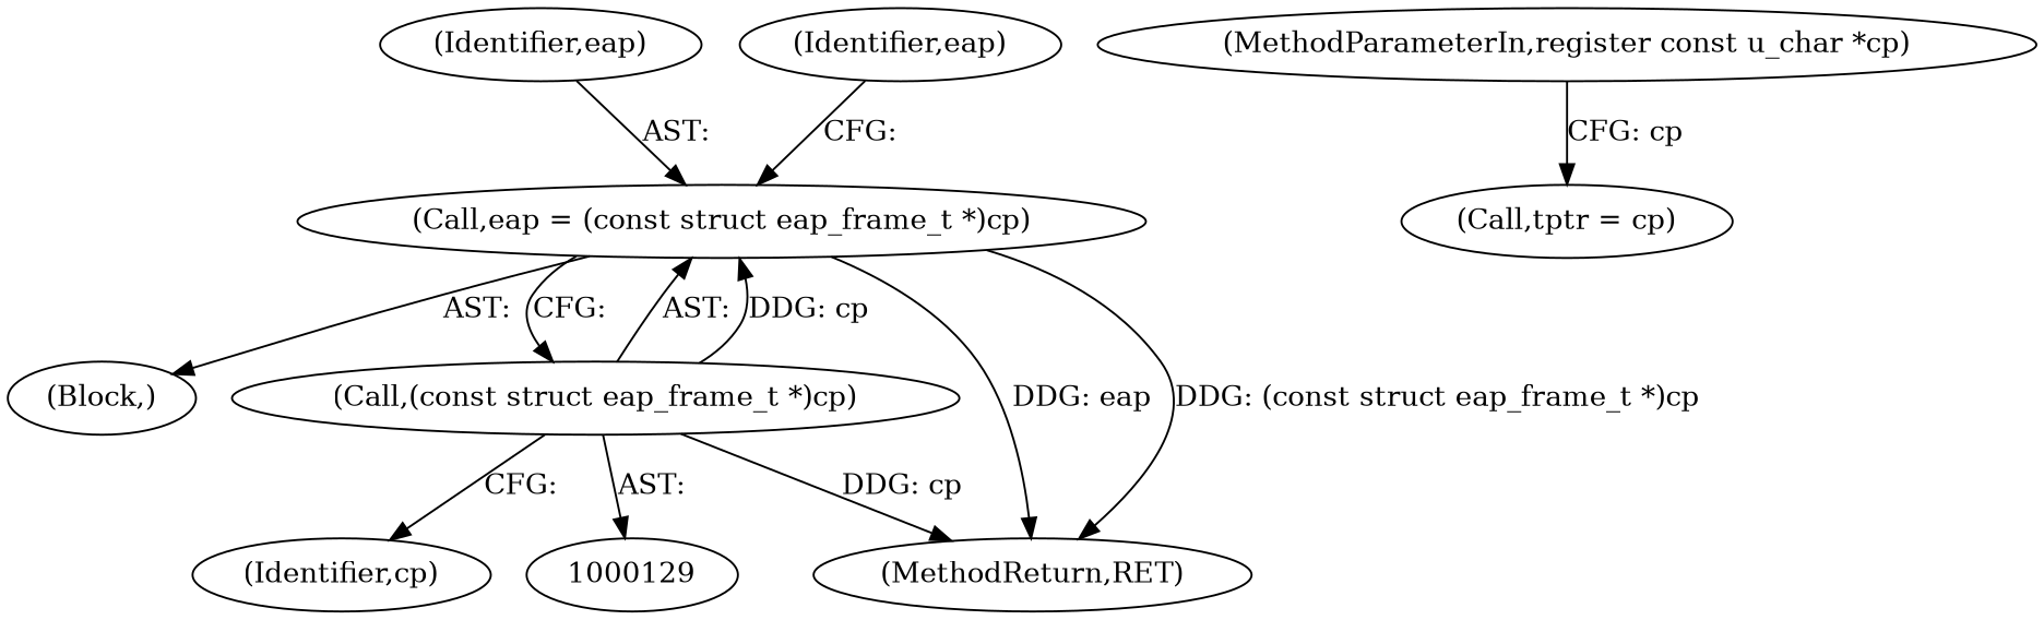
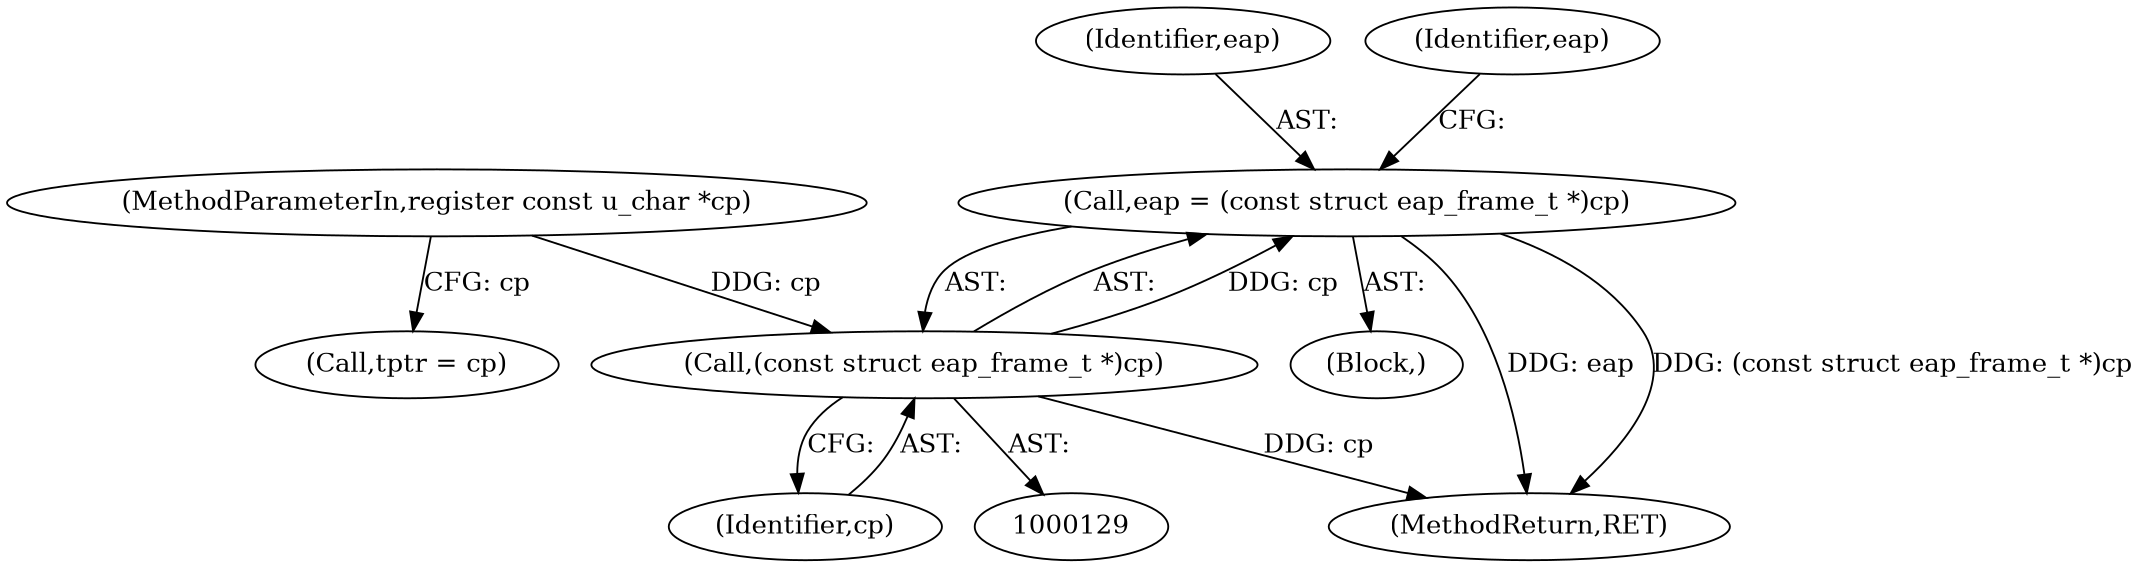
  digraph {
    n1 [label="(Call,eap = (const struct eap_frame_t *)cp)"]
    n2 [label="(Call,(const struct eap_frame_t *)cp)"]
    n3 [label="(Block,)"]
    n4 [label="(MethodReturn,RET)"]
    n5 [label="(Identifier,cp)"]
    1000129
    n7 [label="(MethodParameterIn,register const u_char *cp)"]
    n8 [label="(Call,tptr = cp)"]
    n9 [label="(Identifier,eap)"]
    n10 [label="(Identifier,eap)"]
-   n1 -> n2 [label="CFG: "]
+   n1 -> n2 [label="AST: "]
    n1 -> n3 [label="AST: "]
    n1 -> n4 [label="DDG: eap"]
    n1 -> n4 [label="DDG: (const struct eap_frame_t *)cp"]
    n2 -> n1 [label="AST: "]
    n2 -> n1 [label="DDG: cp"]
    n2 -> n4 [label="DDG: cp"]
    n2 -> n5 [label="CFG: "]
    n2 -> 1000129 [label="AST: "]
+   n5 -> n2 [label="AST: "]
+   n7 -> n2 [label="DDG: cp"]
    n7 -> n8 [label="CFG: cp"]
    n9 -> n1 [label="AST: "]
    n10 -> n1 [label="CFG: "]
  }
